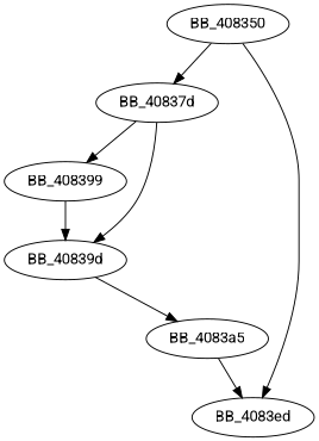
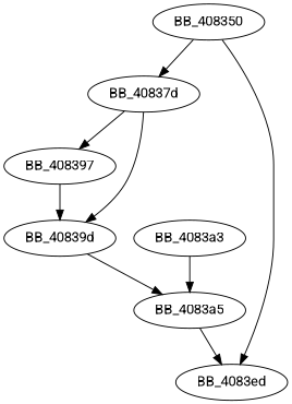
  digraph {
    fontname=Roboto
    node [fontname=Roboto]
    edge [fontname=Roboto]
    BB_408350
    BB_40837d
    BB_4083ed
-   BB_408397 [label=BB_408399]
+   BB_408397
    BB_40839d
    BB_4083a5
+   BB_4083a3
    BB_408350 -> BB_40837d
    BB_408350 -> BB_4083ed
    BB_40837d -> BB_408397
    BB_40837d -> BB_40839d
    BB_408397 -> BB_40839d
    BB_40839d -> BB_4083a5
    BB_4083a5 -> BB_4083ed
+   BB_4083a3 -> BB_4083a5
  }
